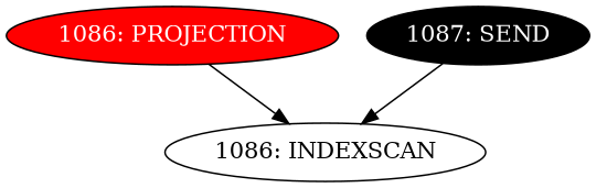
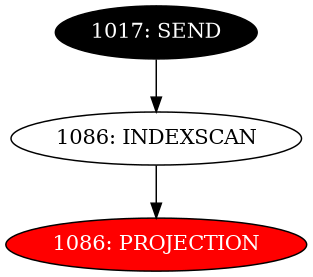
  digraph {
    node [fontcolor=white style=filled]
    n1 [label="1086: INDEXSCAN" fontcolor="" style=""]
    n2 [fillcolor=red label="1086: PROJECTION"]
-   n3 [fillcolor=black label="1087: SEND"]
-   n2 -> n1
+   n3 [fillcolor=black label="1017: SEND"]
+   n1 -> n2
    n3 -> n1
  }
